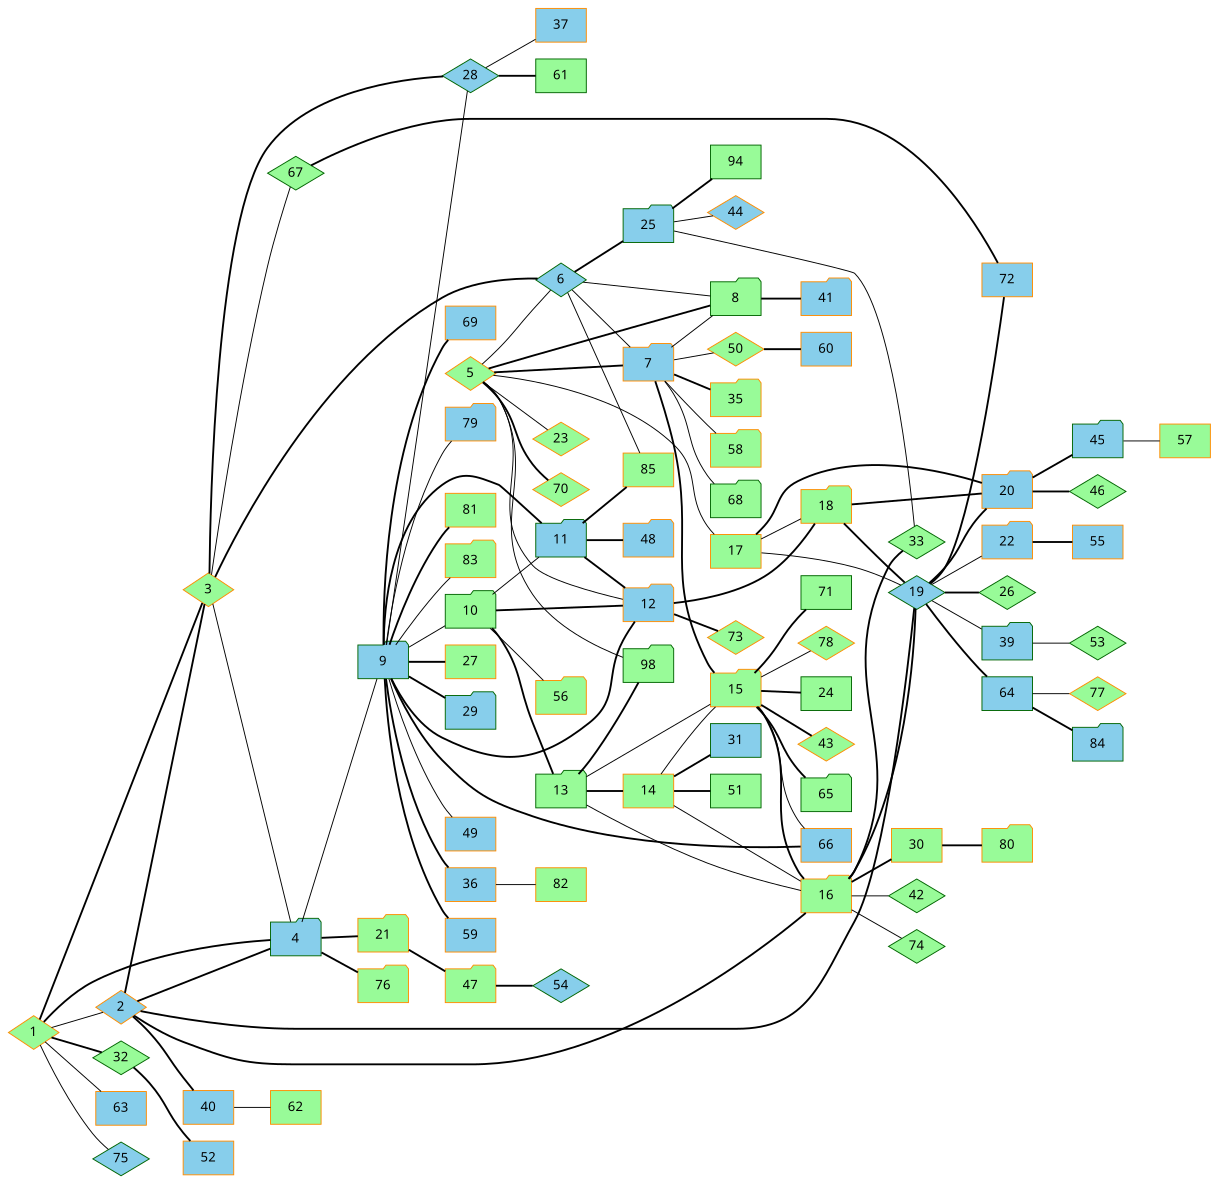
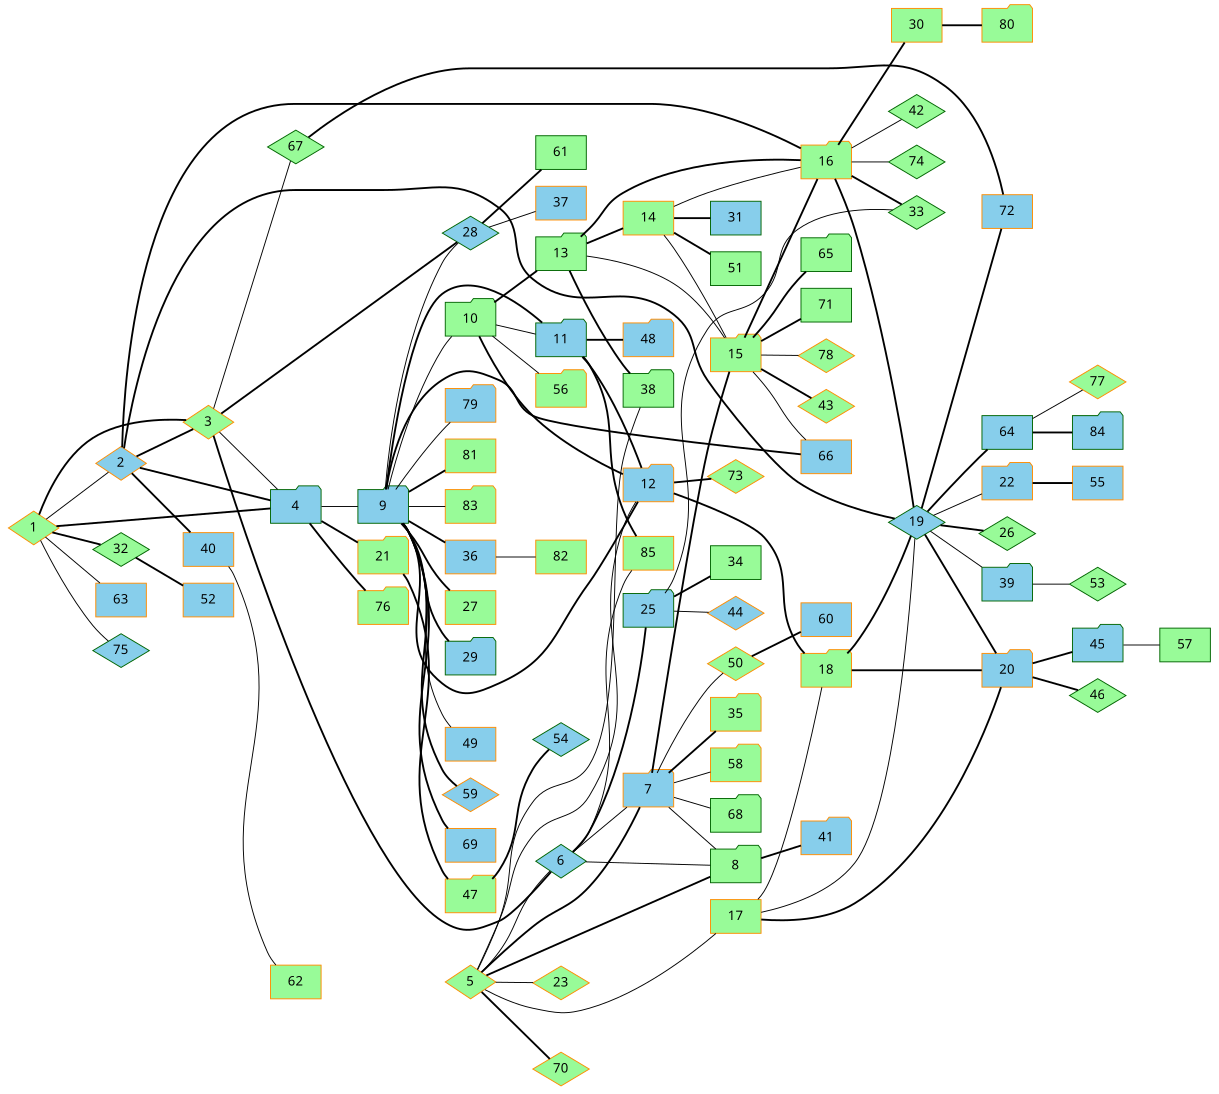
  graph {
    fontname="Noto Sans"
    rankdir=LR
    node [color=darkorange fillcolor=palegreen fontname="Noto Sans" shape=folder style=filled]
    edge [fontname="Noto Sans" style=bold]
    1 [shape=diamond]
    2 [fillcolor=skyblue shape=diamond]
    3 [shape=diamond]
    4 [color=darkgreen fillcolor=skyblue]
    32 [color=darkgreen shape=diamond]
    63 [fillcolor=skyblue shape=box]
    75 [color=darkgreen fillcolor=skyblue shape=diamond]
    16
    19 [color=darkgreen fillcolor=skyblue shape=diamond]
    40 [fillcolor=skyblue shape=box]
    6 [color=darkgreen fillcolor=skyblue shape=diamond]
    28 [color=darkgreen fillcolor=skyblue shape=diamond]
    67 [color=darkgreen shape=diamond]
    9 [color=darkgreen fillcolor=skyblue]
    21
    76
    52 [fillcolor=skyblue shape=box]
    30 [shape=box]
    33 [color=darkgreen shape=diamond]
    42 [color=darkgreen shape=diamond]
    74 [color=darkgreen shape=diamond]
    20 [fillcolor=skyblue]
    22 [fillcolor=skyblue]
    26 [color=darkgreen shape=diamond]
    39 [color=darkgreen fillcolor=skyblue]
    64 [color=darkgreen fillcolor=skyblue shape=box]
    72 [fillcolor=skyblue shape=box]
    62 [shape=box]
    7 [fillcolor=skyblue]
    8 [color=darkgreen]
    25 [color=darkgreen fillcolor=skyblue]
    85 [shape=box]
    37 [fillcolor=skyblue shape=box]
    61 [color=darkgreen shape=box]
    12 [fillcolor=skyblue]
    10 [color=darkgreen]
    11 [color=darkgreen fillcolor=skyblue]
    27 [shape=box]
    29 [color=darkgreen fillcolor=skyblue]
    36 [fillcolor=skyblue shape=box]
    49 [fillcolor=skyblue shape=box]
-   59 [fillcolor=skyblue shape=box]
+   59 [fillcolor=skyblue shape=diamond]
    66 [fillcolor=skyblue shape=box]
    69 [fillcolor=skyblue shape=box]
    79 [fillcolor=skyblue]
    81 [shape=box]
    83
    47
    5 [shape=diamond]
    17 [shape=box]
    23 [shape=diamond]
-   38 [color=darkgreen label=98]
+   38 [color=darkgreen]
    70 [shape=diamond]
    15
    35
    50 [shape=diamond]
    58
    68 [color=darkgreen]
    41 [fillcolor=skyblue]
    18
    73 [shape=diamond]
-   34 [color=darkgreen shape=box label=94]
+   34 [color=darkgreen shape=box]
    44 [fillcolor=skyblue shape=diamond]
-   24 [color=darkgreen shape=box]
    43 [shape=diamond]
    65 [color=darkgreen]
    71 [color=darkgreen shape=box]
    78 [shape=diamond]
    60 [fillcolor=skyblue shape=box]
    13 [color=darkgreen]
    56
    48 [fillcolor=skyblue]
    82 [shape=box]
    14 [shape=box]
    31 [color=darkgreen fillcolor=skyblue shape=box]
    51 [color=darkgreen shape=box]
    80
    45 [color=darkgreen fillcolor=skyblue]
    46 [color=darkgreen shape=diamond]
    55 [fillcolor=skyblue shape=box]
    53 [color=darkgreen shape=diamond]
    77 [shape=diamond]
    84 [color=darkgreen fillcolor=skyblue]
-   57 [shape=box]
+   57 [color=darkgreen shape=box]
    54 [color=darkgreen fillcolor=skyblue shape=diamond]
    1 -- 2 [style=solid]
    1 -- 3
    1 -- 4
    1 -- 32
    1 -- 63 [style=solid]
    1 -- 75 [style=solid]
    2 -- 3
    2 -- 4
    2 -- 16
    2 -- 19
    2 -- 40
    3 -- 4 [style=solid]
    3 -- 6
    3 -- 28
    3 -- 67 [style=solid]
    4 -- 9 [style=solid]
    4 -- 21
    4 -- 76
    32 -- 52
    16 -- 19
    16 -- 30
    16 -- 33
    16 -- 42 [style=solid]
    16 -- 74 [style=solid]
    19 -- 20
    19 -- 22 [style=solid]
    19 -- 26
    19 -- 39 [style=solid]
    19 -- 64
    19 -- 72
    40 -- 62 [style=solid]
    6 -- 7 [style=solid]
    6 -- 8 [style=solid]
    6 -- 25
    6 -- 85 [style=solid]
    28 -- 37 [style=solid]
    28 -- 61
    67 -- 72
    9 -- 28 [style=solid]
    9 -- 12
    9 -- 10 [style=solid]
    9 -- 11
    9 -- 27
    9 -- 29
    9 -- 36
    9 -- 49 [style=solid]
    9 -- 59
    9 -- 66
    9 -- 69
    9 -- 79 [style=solid]
    9 -- 81
    9 -- 83 [style=solid]
    21 -- 47
    30 -- 80
    20 -- 45
    20 -- 46
    22 -- 55
    39 -- 53 [style=solid]
    64 -- 77 [style=solid]
    64 -- 84
    7 -- 8 [style=solid]
    7 -- 15
    7 -- 35
    7 -- 50 [style=solid]
    7 -- 58 [style=solid]
    7 -- 68 [style=solid]
    8 -- 41
    25 -- 33 [style=solid]
    25 -- 34
    25 -- 44 [style=solid]
    12 -- 18
    12 -- 73
    10 -- 12
    10 -- 11 [style=solid]
    10 -- 13
    10 -- 56 [style=solid]
    11 -- 85
    11 -- 12
    11 -- 48
    36 -- 82 [style=solid]
    47 -- 54
    5 -- 6 [style=solid]
    5 -- 7
    5 -- 8
    5 -- 12 [style=solid]
    5 -- 17 [style=solid]
    5 -- 23 [style=solid]
    5 -- 38 [style=solid]
    5 -- 70
    17 -- 19 [style=solid]
    17 -- 20
    17 -- 18 [style=solid]
    15 -- 16
    15 -- 66 [style=solid]
-   15 -- 24
    15 -- 43
    15 -- 65
    15 -- 71
    15 -- 78 [style=solid]
    50 -- 60
    18 -- 19
    18 -- 20
-   13 -- 16 [style=solid]
+   13 -- 16
    13 -- 38
    13 -- 15 [style=solid]
    13 -- 14
    14 -- 16 [style=solid]
    14 -- 15 [style=solid]
    14 -- 31
    14 -- 51
    45 -- 57 [style=solid]
  }
